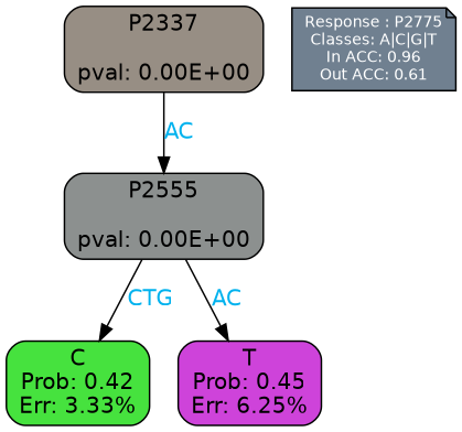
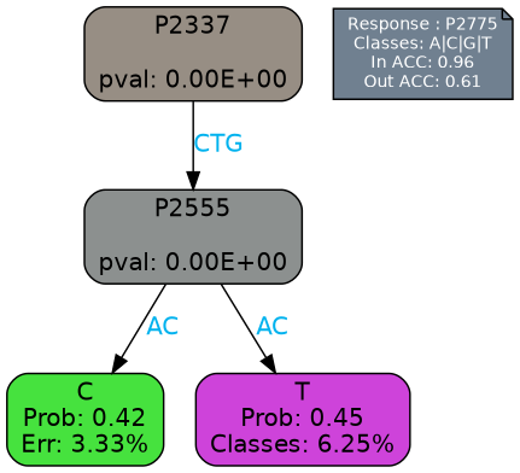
  digraph {
    ranksep=equally
    splines=polylines
    node [color=black fontname=helvetica shape=box style="filled, rounded"]
    edge [fontcolor=deepskyblue2 fontname=helvetica]
    n1 [fillcolor="#46e23e" label="C\nProb: 0.42\nErr: 3.33%"]
-   n2 [fillcolor="#ce43da" label="T\nProb: 0.45\nErr: 6.25%"]
+   n2 [fillcolor="#ce43da" label="T\nProb: 0.45\nClasses: 6.25%"]
    n3 [align=left fillcolor=slategray fontcolor=white fontsize=10 label="Response : P2775\nClasses: A|C|G|T\nIn ACC: 0.96\nOut ACC: 0.61\n" shape=note style=filled]
    n4 [fillcolor="#978e84" label="P2337\n\npval: 0.00E+00"]
    n5 [fillcolor="#8c908f" label="P2555\n\npval: 0.00E+00"]
    subgraph sub_1 {
      rank=same
      n1
      n2
    }
    subgraph sub_2 {
      rank=same
      n3
      n4
    }
-   n4 -> n5 [label=AC]
-   n5 -> n1 [label=CTG]
+   n4 -> n5 [label=CTG]
+   n5 -> n1 [label=AC]
    n5 -> n2 [label=AC]
  }
